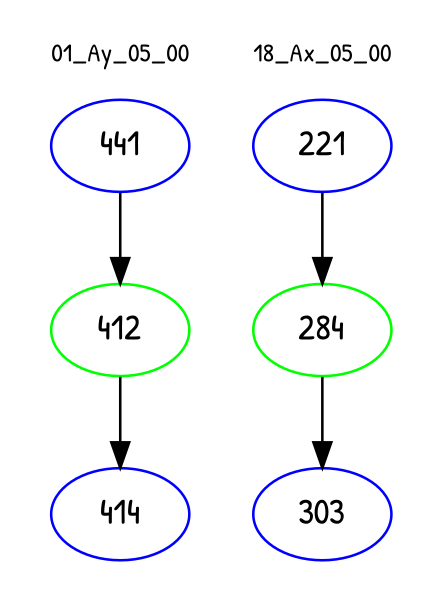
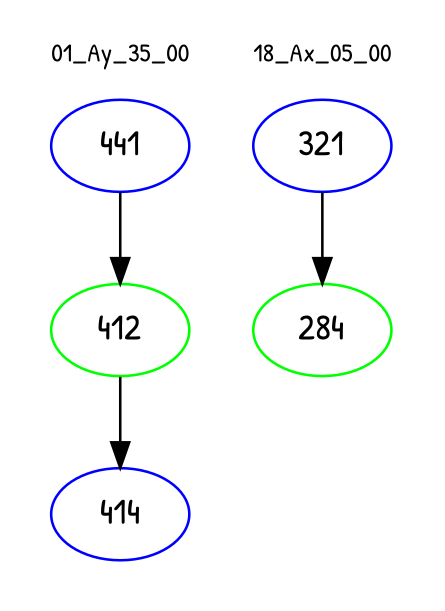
  digraph {
    fontname="Patrick Hand"
    node [color=blue fontname="Patrick Hand"]
    edge [color=black fontname="Patrick Hand"]
    n1 [color=green label=412]
    n2 [label=414]
    n3 [label=441]
    n4 [color=green label=284]
-   n5 [label=303]
-   n6 [label=221]
+   n6 [label=321]
    subgraph cluster_1 {
      color=white
      fontsize=10
-     label="01_Ay_05_00"
+     label="01_Ay_35_00"
      n1
      n2
      n3
    }
    subgraph cluster_2 {
      color=white
      fontsize=10
      label="18_Ax_05_00"
      n4
-     n5
      n6
    }
    n1 -> n2
    n3 -> n1
-   n4 -> n5
    n6 -> n4
  }
